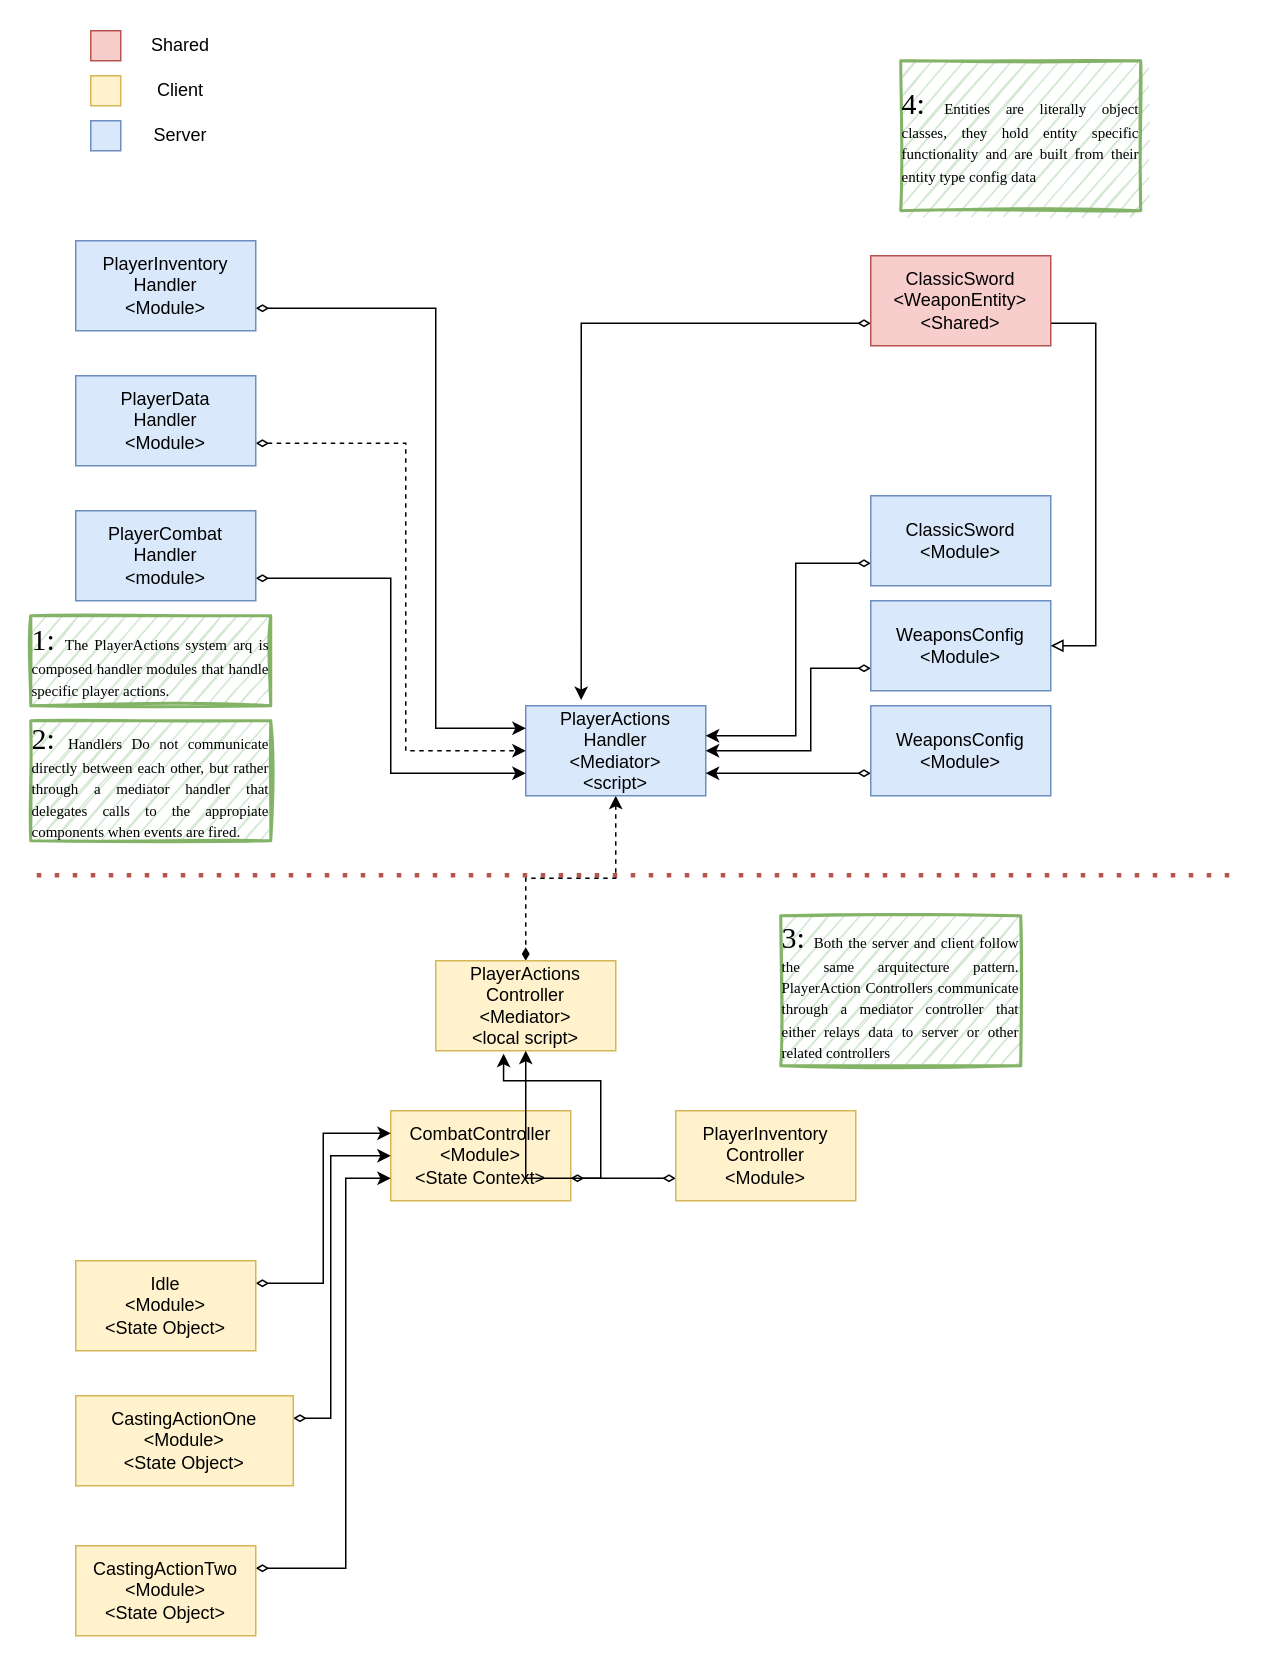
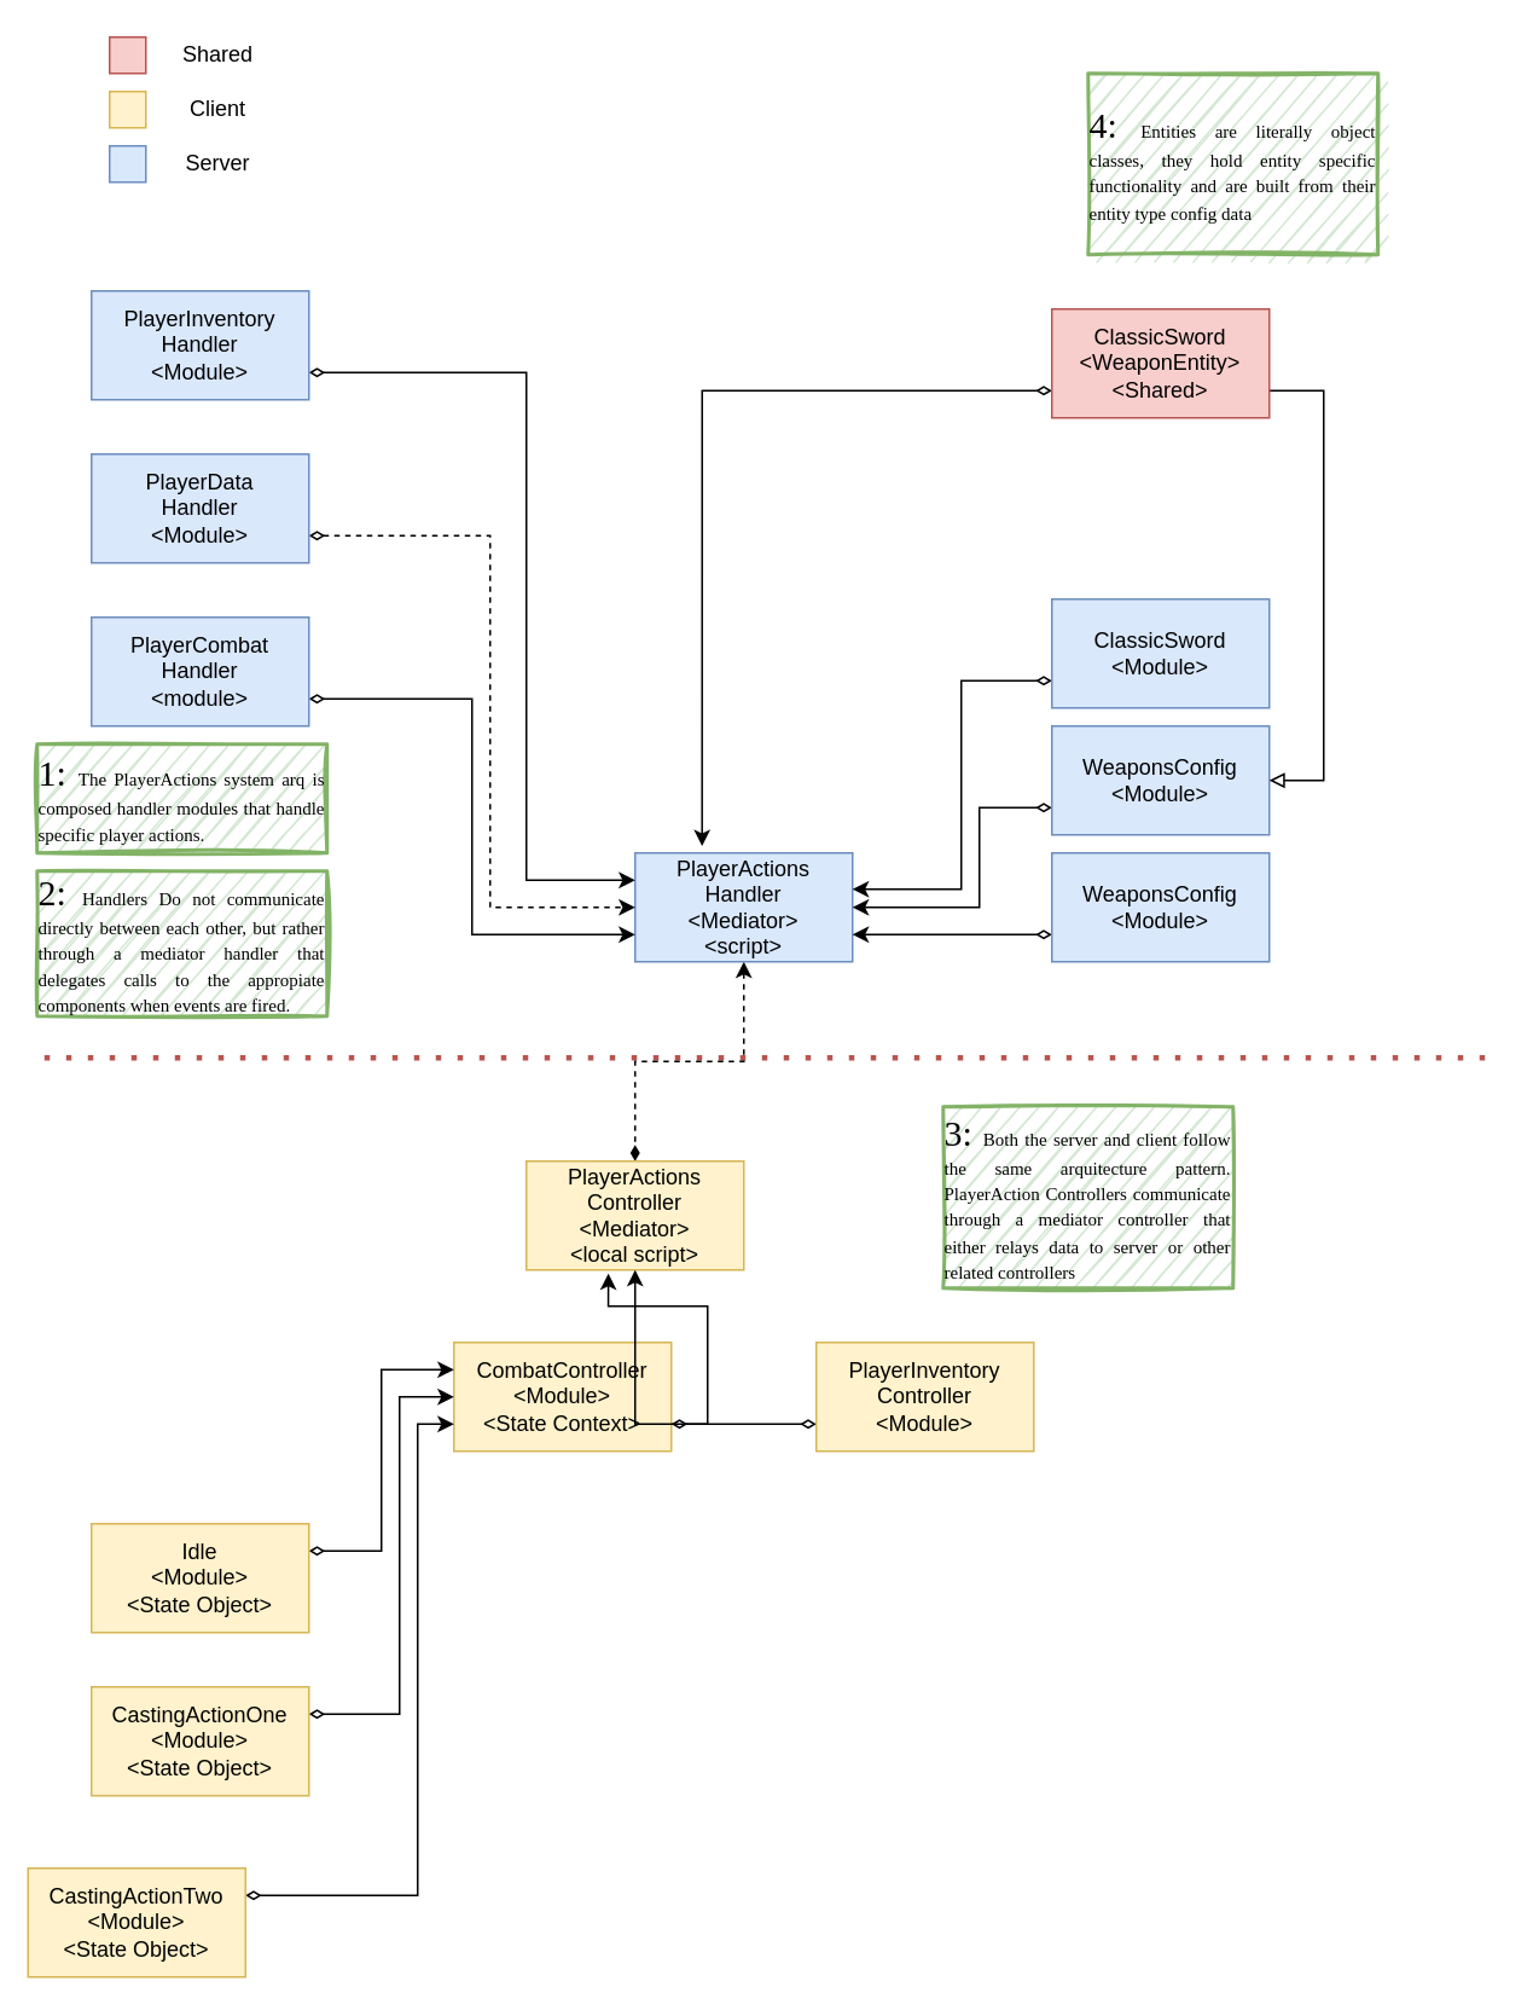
  <mxCell id="0" />
  <mxCell id="1" parent="0" />
  <mxCell id="2" value="" style="endArrow=none;dashed=1;html=1;dashPattern=1 3;strokeWidth=3;rounded=0;fillColor=#f8cecc;strokeColor=#b85450;" parent="1" edge="1"><mxGeometry width="50" height="50" relative="1" as="geometry"><mxPoint x="24" y="583" as="sourcePoint" /><mxPoint x="824" y="583" as="targetPoint" /></mxGeometry></mxCell>
  <mxCell id="3" style="edgeStyle=orthogonalEdgeStyle;rounded=0;orthogonalLoop=1;jettySize=auto;html=1;entryX=0.5;entryY=0;entryDx=0;entryDy=0;startArrow=classic;startFill=1;endArrow=diamondThin;endFill=1;dashed=1;" edge="1" parent="1" source="4" target="5"><mxGeometry relative="1" as="geometry" /></mxCell>
  <mxCell id="4" value="PlayerActions&lt;br&gt;Handler&lt;br&gt;&amp;lt;Mediator&amp;gt;&lt;br&gt;&amp;lt;script&amp;gt;" style="rounded=0;whiteSpace=wrap;html=1;fillColor=#dae8fc;strokeColor=#6c8ebf;" vertex="1" parent="1"><mxGeometry x="350" y="470" width="120" height="60" as="geometry" /></mxCell>
  <mxCell id="5" value="PlayerActions&lt;br&gt;Controller&lt;br&gt;&amp;lt;Mediator&amp;gt;&lt;br&gt;&amp;lt;local script&amp;gt;" style="rounded=0;whiteSpace=wrap;html=1;fillColor=#fff2cc;strokeColor=#d6b656;" vertex="1" parent="1"><mxGeometry x="290" y="640" width="120" height="60" as="geometry" /></mxCell>
  <mxCell id="6" style="edgeStyle=orthogonalEdgeStyle;rounded=0;orthogonalLoop=1;jettySize=auto;html=1;exitX=1;exitY=0.75;exitDx=0;exitDy=0;entryX=0.377;entryY=1.033;entryDx=0;entryDy=0;entryPerimeter=0;startArrow=diamondThin;startFill=0;endArrow=classic;endFill=1;" edge="1" parent="1" source="7" target="5"><mxGeometry relative="1" as="geometry" /></mxCell>
- <mxCell id="7" value="CombatController&lt;br&gt;&amp;lt;Module&amp;gt;&lt;br&gt;&amp;lt;State Context&amp;gt;" style="rounded=0;whiteSpace=wrap;html=1;fillColor=#fff2cc;strokeColor=#d6b656;" vertex="1" parent="1"><mxGeometry x="260" y="740" width="120" height="60" as="geometry" /></mxCell>
+ <mxCell id="7" value="CombatController&lt;br&gt;&amp;lt;Module&amp;gt;&lt;br&gt;&amp;lt;State Context&amp;gt;" style="rounded=0;whiteSpace=wrap;html=1;fillColor=#fff2cc;strokeColor=#d6b656;" vertex="1" parent="1"><mxGeometry x="250" y="740" width="120" height="60" as="geometry" /></mxCell>
  <mxCell id="8" style="edgeStyle=orthogonalEdgeStyle;rounded=0;orthogonalLoop=1;jettySize=auto;html=1;exitX=1;exitY=0.25;exitDx=0;exitDy=0;entryX=0;entryY=0.25;entryDx=0;entryDy=0;startArrow=diamondThin;startFill=0;" edge="1" parent="1" source="9" target="7"><mxGeometry relative="1" as="geometry" /></mxCell>
  <mxCell id="9" value="Idle&lt;br&gt;&amp;lt;Module&amp;gt;&lt;br&gt;&amp;lt;State Object&amp;gt;" style="rounded=0;whiteSpace=wrap;html=1;fillColor=#fff2cc;strokeColor=#d6b656;" vertex="1" parent="1"><mxGeometry x="50" y="840" width="120" height="60" as="geometry" /></mxCell>
  <mxCell id="10" style="edgeStyle=orthogonalEdgeStyle;rounded=0;orthogonalLoop=1;jettySize=auto;html=1;exitX=1;exitY=0.25;exitDx=0;exitDy=0;entryX=0;entryY=0.5;entryDx=0;entryDy=0;startArrow=diamondThin;startFill=0;" edge="1" parent="1" source="11" target="7"><mxGeometry relative="1" as="geometry"><Array as="points"><mxPoint x="220" y="945" /><mxPoint x="220" y="770" /></Array></mxGeometry></mxCell>
- <mxCell id="11" value="CastingActionOne&lt;br&gt;&amp;lt;Module&amp;gt;&lt;br&gt;&amp;lt;State Object&amp;gt;" style="rounded=0;whiteSpace=wrap;html=1;fillColor=#fff2cc;strokeColor=#d6b656;" vertex="1" parent="1"><mxGeometry x="50" y="930" width="145" height="60" as="geometry" /></mxCell>
+ <mxCell id="11" value="CastingActionOne&lt;br&gt;&amp;lt;Module&amp;gt;&lt;br&gt;&amp;lt;State Object&amp;gt;" style="rounded=0;whiteSpace=wrap;html=1;fillColor=#fff2cc;strokeColor=#d6b656;" vertex="1" parent="1"><mxGeometry x="50" y="930" width="120" height="60" as="geometry" /></mxCell>
  <mxCell id="12" style="edgeStyle=orthogonalEdgeStyle;rounded=0;orthogonalLoop=1;jettySize=auto;html=1;exitX=1;exitY=0.25;exitDx=0;exitDy=0;entryX=0;entryY=0.75;entryDx=0;entryDy=0;startArrow=diamondThin;startFill=0;" edge="1" parent="1" source="13" target="7"><mxGeometry relative="1" as="geometry"><Array as="points"><mxPoint x="230" y="1045" /><mxPoint x="230" y="785" /></Array></mxGeometry></mxCell>
- <mxCell id="13" value="CastingActionTwo&lt;br&gt;&amp;lt;Module&amp;gt;&lt;br&gt;&amp;lt;State Object&amp;gt;" style="rounded=0;whiteSpace=wrap;html=1;fillColor=#fff2cc;strokeColor=#d6b656;" vertex="1" parent="1"><mxGeometry x="50" y="1030" width="120" height="60" as="geometry" /></mxCell>
+ <mxCell id="13" value="CastingActionTwo&lt;br&gt;&amp;lt;Module&amp;gt;&lt;br&gt;&amp;lt;State Object&amp;gt;" style="rounded=0;whiteSpace=wrap;html=1;fillColor=#fff2cc;strokeColor=#d6b656;" vertex="1" parent="1"><mxGeometry x="15" y="1030" width="120" height="60" as="geometry" /></mxCell>
  <mxCell id="14" style="edgeStyle=orthogonalEdgeStyle;rounded=0;orthogonalLoop=1;jettySize=auto;html=1;exitX=1;exitY=0.75;exitDx=0;exitDy=0;entryX=0;entryY=0.75;entryDx=0;entryDy=0;startArrow=diamondThin;startFill=0;" edge="1" parent="1" source="15" target="4"><mxGeometry relative="1" as="geometry" /></mxCell>
  <mxCell id="15" value="PlayerCombat&lt;br&gt;Handler&lt;br&gt;&amp;lt;module&amp;gt;" style="rounded=0;whiteSpace=wrap;html=1;fillColor=#dae8fc;strokeColor=#6c8ebf;" vertex="1" parent="1"><mxGeometry x="50" y="340" width="120" height="60" as="geometry" /></mxCell>
  <mxCell id="16" style="edgeStyle=orthogonalEdgeStyle;rounded=0;orthogonalLoop=1;jettySize=auto;html=1;exitX=1;exitY=0.75;exitDx=0;exitDy=0;entryX=0;entryY=0.5;entryDx=0;entryDy=0;startArrow=diamondThin;startFill=0;dashed=1;" edge="1" parent="1" source="17" target="4"><mxGeometry relative="1" as="geometry"><Array as="points"><mxPoint x="270" y="295" /><mxPoint x="270" y="500" /></Array></mxGeometry></mxCell>
  <mxCell id="17" value="PlayerData&lt;br&gt;Handler&lt;br&gt;&amp;lt;Module&amp;gt;" style="rounded=0;whiteSpace=wrap;html=1;fillColor=#dae8fc;strokeColor=#6c8ebf;" vertex="1" parent="1"><mxGeometry x="50" y="250" width="120" height="60" as="geometry" /></mxCell>
  <mxCell id="18" style="edgeStyle=orthogonalEdgeStyle;rounded=0;orthogonalLoop=1;jettySize=auto;html=1;exitX=0;exitY=0.75;exitDx=0;exitDy=0;entryX=1;entryY=0.333;entryDx=0;entryDy=0;startArrow=diamondThin;startFill=0;endArrow=classic;endFill=1;entryPerimeter=0;" edge="1" parent="1" source="19" target="4"><mxGeometry relative="1" as="geometry"><Array as="points"><mxPoint x="530" y="375" /><mxPoint x="530" y="490" /></Array></mxGeometry></mxCell>
  <mxCell id="19" value="ClassicSword&lt;br&gt;&amp;lt;Module&amp;gt;" style="rounded=0;whiteSpace=wrap;html=1;fillColor=#dae8fc;strokeColor=#6c8ebf;" vertex="1" parent="1"><mxGeometry x="580" y="330" width="120" height="60" as="geometry" /></mxCell>
  <mxCell id="20" style="edgeStyle=orthogonalEdgeStyle;rounded=0;orthogonalLoop=1;jettySize=auto;html=1;exitX=0;exitY=0.75;exitDx=0;exitDy=0;entryX=1;entryY=0.5;entryDx=0;entryDy=0;startArrow=diamondThin;startFill=0;" edge="1" parent="1" source="21" target="4"><mxGeometry relative="1" as="geometry"><Array as="points"><mxPoint x="540" y="445" /><mxPoint x="540" y="500" /></Array></mxGeometry></mxCell>
  <mxCell id="21" value="WeaponsConfig&lt;br&gt;&amp;lt;Module&amp;gt;" style="rounded=0;whiteSpace=wrap;html=1;fillColor=#dae8fc;strokeColor=#6c8ebf;" vertex="1" parent="1"><mxGeometry x="580" y="400" width="120" height="60" as="geometry" /></mxCell>
  <mxCell id="22" style="edgeStyle=orthogonalEdgeStyle;rounded=0;orthogonalLoop=1;jettySize=auto;html=1;exitX=0;exitY=0.75;exitDx=0;exitDy=0;entryX=1;entryY=0.75;entryDx=0;entryDy=0;startArrow=diamondThin;startFill=0;endArrow=classic;endFill=1;" edge="1" parent="1" source="23" target="4"><mxGeometry relative="1" as="geometry" /></mxCell>
  <mxCell id="23" value="WeaponsConfig&lt;br&gt;&amp;lt;Module&amp;gt;" style="rounded=0;whiteSpace=wrap;html=1;fillColor=#dae8fc;strokeColor=#6c8ebf;" vertex="1" parent="1"><mxGeometry x="580" y="470" width="120" height="60" as="geometry" /></mxCell>
  <mxCell id="24" style="edgeStyle=orthogonalEdgeStyle;rounded=0;orthogonalLoop=1;jettySize=auto;html=1;exitX=1;exitY=0.75;exitDx=0;exitDy=0;entryX=1;entryY=0.5;entryDx=0;entryDy=0;startArrow=none;startFill=0;endArrow=block;endFill=0;" edge="1" parent="1" source="26" target="21"><mxGeometry relative="1" as="geometry"><Array as="points"><mxPoint x="730" y="215" /><mxPoint x="730" y="430" /></Array></mxGeometry></mxCell>
  <mxCell id="25" style="edgeStyle=orthogonalEdgeStyle;rounded=0;orthogonalLoop=1;jettySize=auto;html=1;exitX=0;exitY=0.75;exitDx=0;exitDy=0;entryX=0.308;entryY=-0.064;entryDx=0;entryDy=0;entryPerimeter=0;startArrow=diamondThin;startFill=0;endArrow=classic;endFill=1;" edge="1" parent="1" source="26" target="4"><mxGeometry relative="1" as="geometry" /></mxCell>
  <mxCell id="26" value="ClassicSword&lt;br&gt;&amp;lt;WeaponEntity&amp;gt;&lt;br&gt;&amp;lt;Shared&amp;gt;" style="rounded=0;whiteSpace=wrap;html=1;fillColor=#f8cecc;strokeColor=#b85450;" vertex="1" parent="1"><mxGeometry x="580" y="170" width="120" height="60" as="geometry" /></mxCell>
  <mxCell id="27" style="edgeStyle=orthogonalEdgeStyle;rounded=0;orthogonalLoop=1;jettySize=auto;html=1;exitX=1;exitY=0.75;exitDx=0;exitDy=0;entryX=0;entryY=0.25;entryDx=0;entryDy=0;startArrow=diamondThin;startFill=0;endArrow=classic;endFill=1;" edge="1" parent="1" source="28" target="4"><mxGeometry relative="1" as="geometry"><Array as="points"><mxPoint x="290" y="205" /><mxPoint x="290" y="485" /></Array></mxGeometry></mxCell>
  <mxCell id="28" value="PlayerInventory&lt;br&gt;Handler&lt;br&gt;&amp;lt;Module&amp;gt;" style="rounded=0;whiteSpace=wrap;html=1;fillColor=#dae8fc;strokeColor=#6c8ebf;" vertex="1" parent="1"><mxGeometry x="50" y="160" width="120" height="60" as="geometry" /></mxCell>
  <mxCell id="29" value="" style="rounded=0;whiteSpace=wrap;html=1;fillColor=#f8cecc;strokeColor=#b85450;" vertex="1" parent="1"><mxGeometry x="60" y="20" width="20" height="20" as="geometry" /></mxCell>
  <mxCell id="30" value="" style="rounded=0;whiteSpace=wrap;html=1;fillColor=#fff2cc;strokeColor=#d6b656;" vertex="1" parent="1"><mxGeometry x="60" y="50" width="20" height="20" as="geometry" /></mxCell>
  <mxCell id="31" value="" style="rounded=0;whiteSpace=wrap;html=1;fillColor=#dae8fc;strokeColor=#6c8ebf;" vertex="1" parent="1"><mxGeometry x="60" y="80" width="20" height="20" as="geometry" /></mxCell>
  <mxCell id="32" value="Client" style="text;html=1;strokeColor=none;fillColor=none;align=center;verticalAlign=middle;whiteSpace=wrap;rounded=0;" vertex="1" parent="1"><mxGeometry x="95" y="50" width="50" height="20" as="geometry" /></mxCell>
  <mxCell id="33" value="Shared" style="text;html=1;strokeColor=none;fillColor=none;align=center;verticalAlign=middle;whiteSpace=wrap;rounded=0;" vertex="1" parent="1"><mxGeometry x="95" y="20" width="50" height="20" as="geometry" /></mxCell>
  <mxCell id="34" value="Server" style="text;html=1;strokeColor=none;fillColor=none;align=center;verticalAlign=middle;whiteSpace=wrap;rounded=0;" vertex="1" parent="1"><mxGeometry x="95" y="80" width="50" height="20" as="geometry" /></mxCell>
  <mxCell id="35" style="edgeStyle=orthogonalEdgeStyle;rounded=0;orthogonalLoop=1;jettySize=auto;html=1;exitX=0;exitY=0.75;exitDx=0;exitDy=0;entryX=0.5;entryY=1;entryDx=0;entryDy=0;startArrow=diamondThin;startFill=0;endArrow=classic;endFill=1;" edge="1" parent="1" source="36" target="5"><mxGeometry relative="1" as="geometry" /></mxCell>
  <mxCell id="36" value="PlayerInventory&lt;br&gt;Controller&lt;br&gt;&amp;lt;Module&amp;gt;" style="rounded=0;whiteSpace=wrap;html=1;fillColor=#fff2cc;strokeColor=#d6b656;" vertex="1" parent="1"><mxGeometry x="450" y="740" width="120" height="60" as="geometry" /></mxCell>
  <mxCell id="37" value="&lt;div style=&quot;text-align: justify&quot;&gt;&lt;font face=&quot;Times New Roman&quot;&gt;&lt;span style=&quot;font-size: 20px&quot;&gt;1: &lt;/span&gt;&lt;span&gt;&lt;font style=&quot;font-size: 10px&quot;&gt;The PlayerActions system arq is composed handler modules that handle specific player actions.&lt;br&gt;&lt;/font&gt;&lt;/span&gt;&lt;/font&gt;&lt;/div&gt;" style="text;html=1;strokeColor=#82b366;fillColor=#d5e8d4;align=center;verticalAlign=middle;whiteSpace=wrap;rounded=0;sketch=1;strokeWidth=2;" vertex="1" parent="1"><mxGeometry x="20" y="410" width="160" height="60" as="geometry" /></mxCell>
  <mxCell id="38" value="&lt;div style=&quot;text-align: justify&quot;&gt;&lt;font face=&quot;Times New Roman&quot;&gt;&lt;span style=&quot;font-size: 20px&quot;&gt;2: &lt;/span&gt;&lt;span&gt;&lt;font style=&quot;font-size: 10px&quot;&gt;Handlers Do not communicate directly between each other, but rather through a mediator handler that delegates calls to the appropiate components when events are fired.&lt;br&gt;&lt;/font&gt;&lt;/span&gt;&lt;/font&gt;&lt;/div&gt;" style="text;html=1;strokeColor=#82b366;fillColor=#d5e8d4;align=center;verticalAlign=middle;whiteSpace=wrap;rounded=0;sketch=1;strokeWidth=2;" vertex="1" parent="1"><mxGeometry x="20" y="480" width="160" height="80" as="geometry" /></mxCell>
  <mxCell id="39" value="&lt;div style=&quot;text-align: justify&quot;&gt;&lt;font face=&quot;Times New Roman&quot;&gt;&lt;span style=&quot;font-size: 20px&quot;&gt;3: &lt;/span&gt;&lt;span&gt;&lt;font style=&quot;font-size: 10px&quot;&gt;Both the server and client follow the same arquitecture pattern. PlayerAction Controllers communicate through a mediator controller that either relays data to server or other related controllers&lt;br&gt;&lt;/font&gt;&lt;/span&gt;&lt;/font&gt;&lt;/div&gt;" style="text;html=1;strokeColor=#82b366;fillColor=#d5e8d4;align=center;verticalAlign=middle;whiteSpace=wrap;rounded=0;sketch=1;strokeWidth=2;" vertex="1" parent="1"><mxGeometry x="520" y="610" width="160" height="100" as="geometry" /></mxCell>
  <mxCell id="40" value="&lt;div style=&quot;text-align: justify&quot;&gt;&lt;font face=&quot;Times New Roman&quot;&gt;&lt;span style=&quot;font-size: 20px&quot;&gt;4: &lt;/span&gt;&lt;span&gt;&lt;font style=&quot;font-size: 10px&quot;&gt;Entities are literally object classes, they hold entity specific functionality and are built from their entity type config data&lt;br&gt;&lt;/font&gt;&lt;/span&gt;&lt;/font&gt;&lt;/div&gt;" style="text;html=1;strokeColor=#82b366;fillColor=#d5e8d4;align=center;verticalAlign=middle;whiteSpace=wrap;rounded=0;sketch=1;strokeWidth=2;" vertex="1" parent="1"><mxGeometry x="600" y="40" width="160" height="100" as="geometry" /></mxCell>
